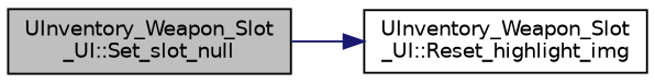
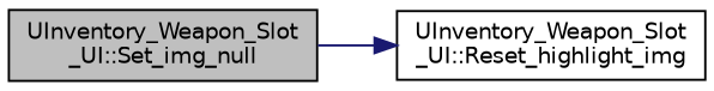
  digraph {
    rankdir=LR
    node [color=black fontname=Helvetica fontsize=10 shape=record style=filled]
-   n1 [fillcolor=grey75 fontcolor=black height=0.2 label="UInventory_Weapon_Slot\l_UI::Set_slot_null" width=0.4]
+   n1 [fillcolor=grey75 fontcolor=black height=0.2 label="UInventory_Weapon_Slot\l_UI::Set_img_null" width=0.4]
    n2 [fillcolor=white height=0.2 label="UInventory_Weapon_Slot\l_UI::Reset_highlight_img" width=0.4]
    n1 -> n2 [color=midnightblue fontname=Helvetica fontsize=10 labelfontname=Helvetica labelfontsize=10 style=solid]
  }
